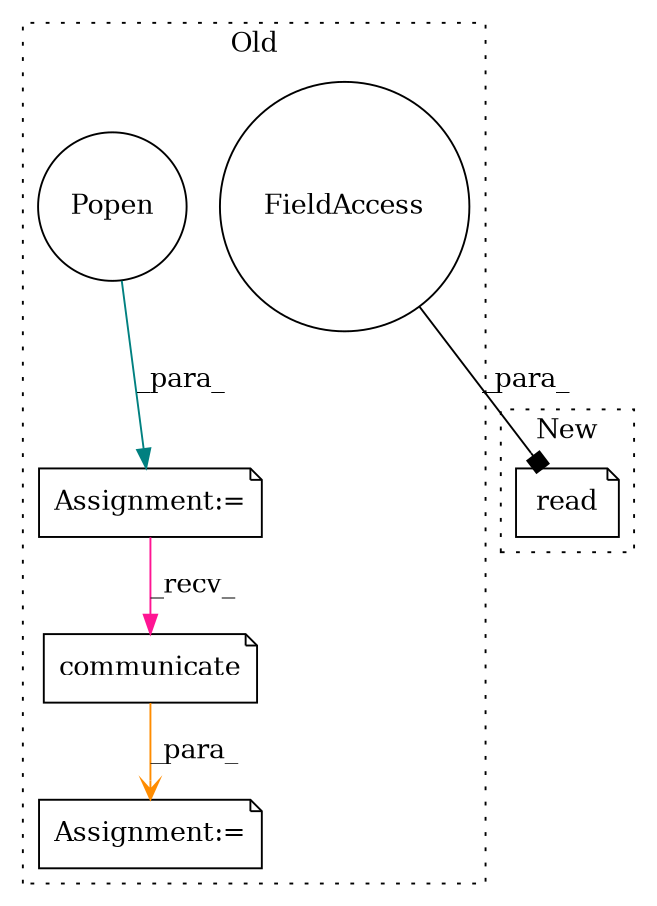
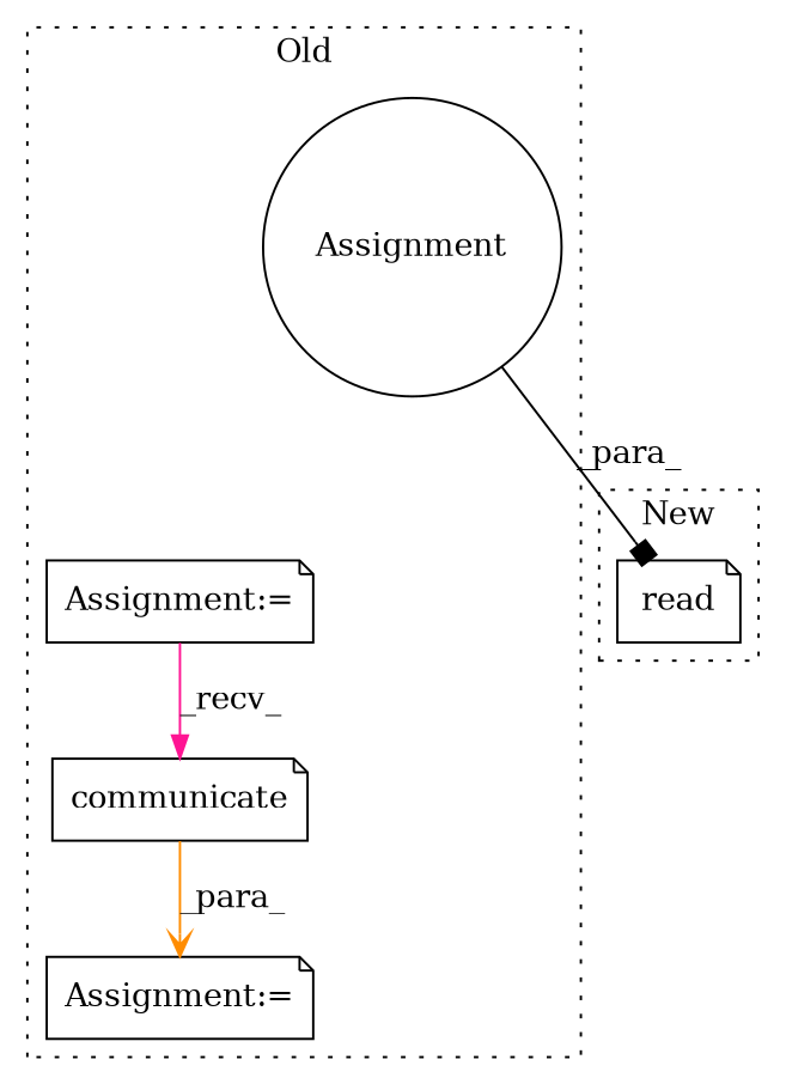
  digraph {
    node [a=32 shape=note]
    edge [arrowhead=normal]
    n1 [l=13 label=communicate s=3575]
    n2 [a=7 l=2 label="Assignment:=" s=3568]
-   n3 [l="6,1" label=Popen s="3489,3531" shape=circle]
-   n4 [a=22 l=15 label=FieldAccess s=3500 shape=circle]
+   n4 [a=22 l=15 label=Assignment s=3500 shape=circle]
    n5 [a=7 l=1 label="Assignment:=" s=3477]
    n6 [l=6 label=read s=3745]
    subgraph cluster_1 {
      label=Old
      style=dotted
      n1
      n2
-     n3
      n4
      n5
    }
    subgraph cluster_2 {
      label=New
      style=dotted
      n6
    }
    n1 -> n2 [arrowhead=vee color=darkorange label=_para_]
-   n3 -> n5 [color=teal label=_para_]
    n4 -> n6 [arrowhead=box color=black label=_para_]
    n5 -> n1 [color=deeppink label=_recv_]
  }
